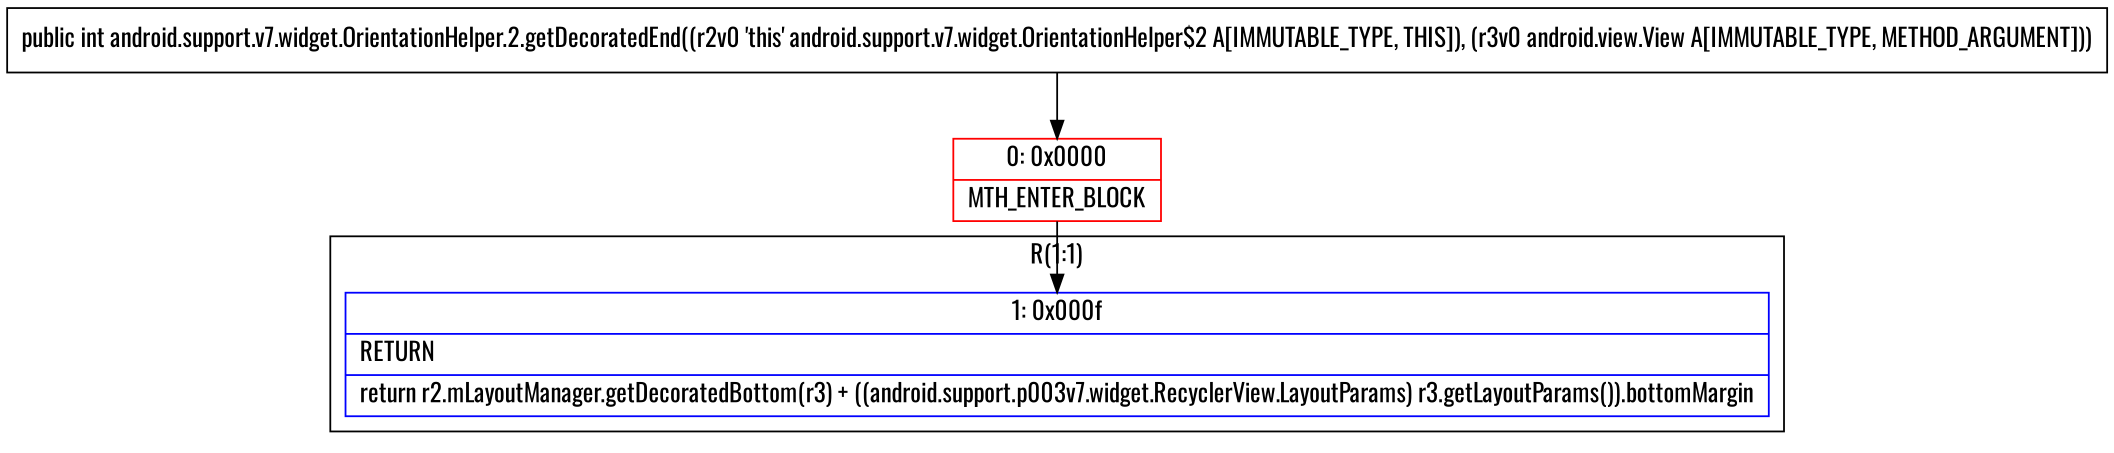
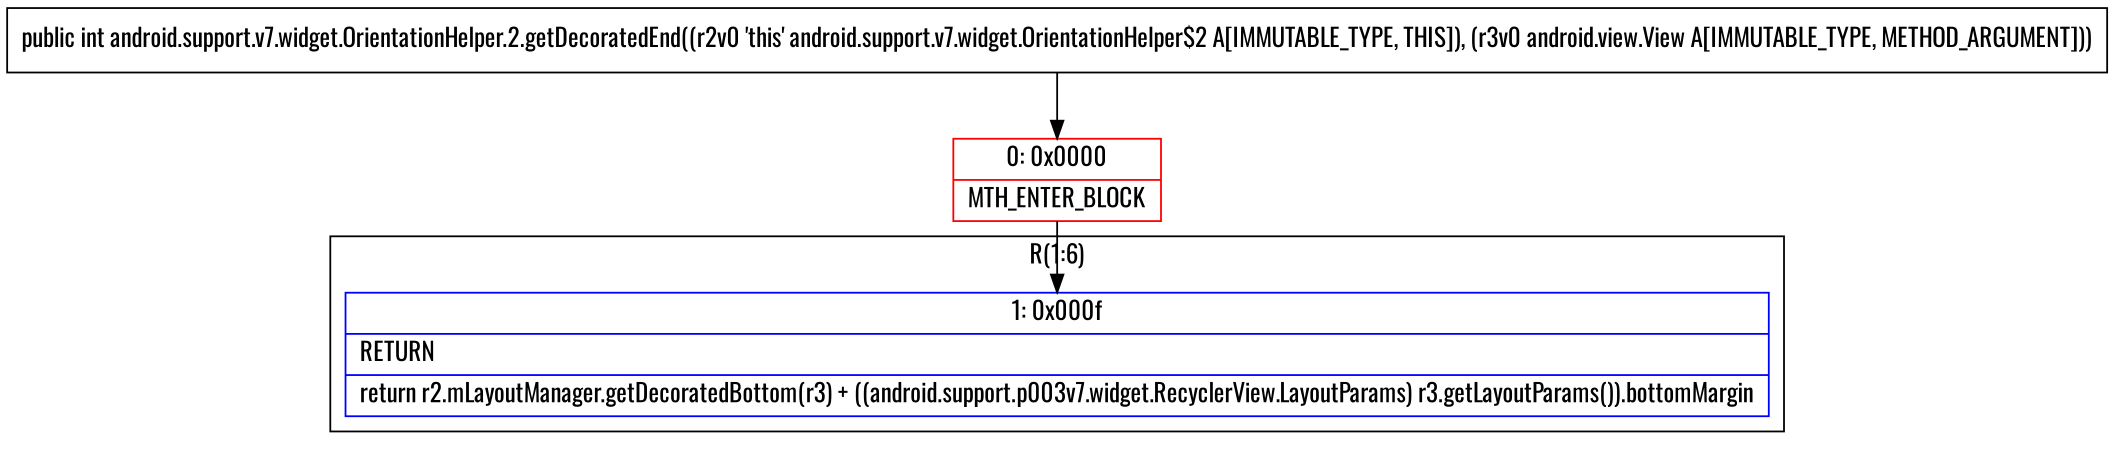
  digraph {
    fontname=Oswald
    node [shape=record fontname=Oswald]
    edge [fontname=Oswald]
    n1 [color=blue label="{1\:\ 0x000f|RETURN\l|return r2.mLayoutManager.getDecoratedBottom(r3) + ((android.support.p003v7.widget.RecyclerView.LayoutParams) r3.getLayoutParams()).bottomMargin\l}"]
    n2 [color=red label="{0\:\ 0x0000|MTH_ENTER_BLOCK\l}"]
    n3 [label="{public int android.support.v7.widget.OrientationHelper.2.getDecoratedEnd((r2v0 'this' android.support.v7.widget.OrientationHelper$2 A[IMMUTABLE_TYPE, THIS]), (r3v0 android.view.View A[IMMUTABLE_TYPE, METHOD_ARGUMENT])) }"]
    subgraph cluster_1 {
-     label="R(1:1)"
+     label="R(1:6)"
      n1
    }
    n2 -> n1
    n3 -> n2
  }
